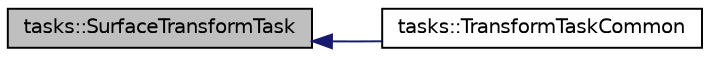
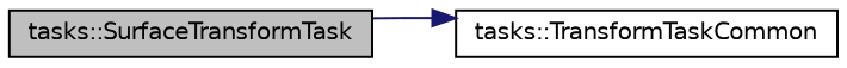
  digraph {
    rankdir=LR
    node [color=black fontname=Helvetica fontsize=10 shape=record style=filled]
    n1 [fillcolor=grey75 fontcolor=black height=0.2 label="tasks::SurfaceTransformTask" width=0.4]
    n2 [fillcolor=white height=0.2 label="tasks::TransformTaskCommon" width=0.4]
-   n1 -> n2 [color=midnightblue dir=back fontname=Helvetica fontsize=10 labelfontname=Helvetica labelfontsize=10 style=solid]
+   n2 -> n1 [color=midnightblue dir=back fontname=Helvetica fontsize=10 labelfontname=Helvetica labelfontsize=10 style=solid]
  }
